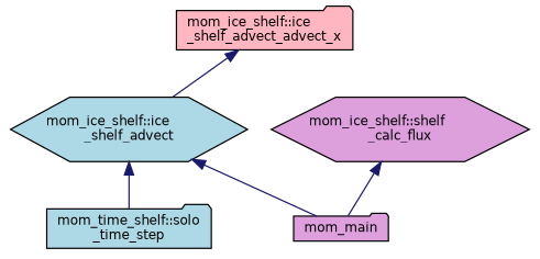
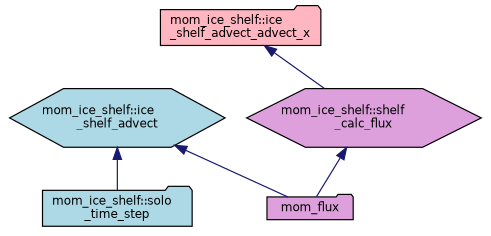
  digraph {
    rankdir=TB
    node [color=black fillcolor=lightblue fontname=Helvetica fontsize=10 shape=folder style=filled]
    edge [color=midnightblue dir=back fontname=Helvetica fontsize=10 labelfontname=Helvetica labelfontsize=10 style=solid]
    n1 [fillcolor=lightpink fontcolor=black height=0.2 label="mom_ice_shelf::ice\l_shelf_advect_advect_x" width=0.4]
    n2 [height=0.2 label="mom_ice_shelf::ice\l_shelf_advect" shape=hexagon width=0.4]
-   n3 [height=0.2 label="mom_time_shelf::solo\l_time_step" width=0.4]
-   n4 [fillcolor=plum height=0.2 label=mom_main width=0.4]
+   n3 [height=0.2 label="mom_ice_shelf::solo\l_time_step" width=0.4]
+   n4 [fillcolor=plum height=0.2 label=mom_flux width=0.4]
    n5 [fillcolor=plum height=0.2 label="mom_ice_shelf::shelf\l_calc_flux" shape=hexagon width=0.4]
-   n1 -> n2
+   n1 -> n5
    n2 -> n3
    n2 -> n4
    n5 -> n4
  }
